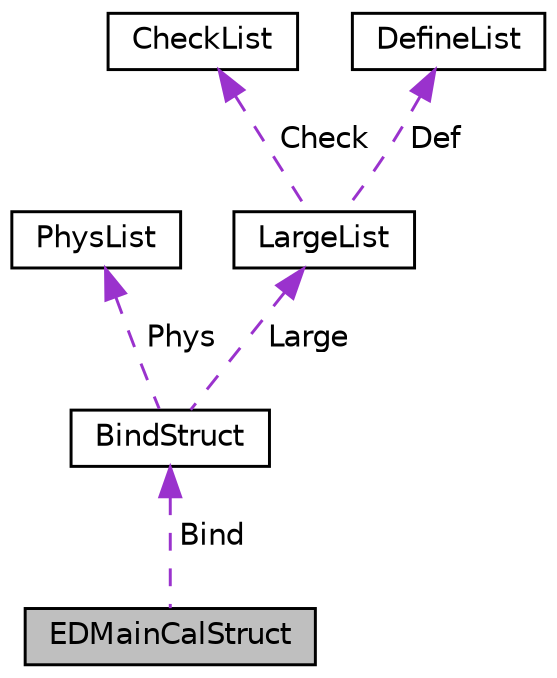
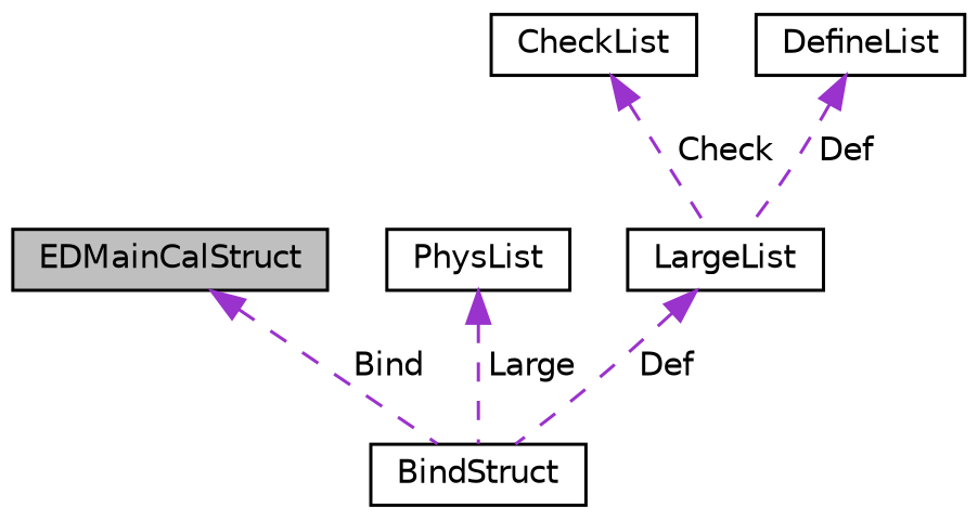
  digraph {
    node [color=black fillcolor=white fontname=Helvetica fontsize=10 shape=record style=filled]
    edge [color=darkorchid3 dir=back fontname=Helvetica fontsize=10 labelfontname=Helvetica labelfontsize=10 style=dashed]
    n1 [fillcolor=grey75 fontcolor=black height=0.2 label=EDMainCalStruct width=0.4]
    n2 [height=0.2 label=BindStruct width=0.4]
    n3 [height=0.2 label=PhysList width=0.4]
    n4 [height=0.2 label=LargeList width=0.4]
    n5 [height=0.2 label=CheckList width=0.4]
    n6 [height=0.2 label=DefineList width=0.4]
-   n2 -> n1 [label=" Bind"]
-   n3 -> n2 [label=" Phys"]
-   n4 -> n2 [label=" Large"]
+   n1 -> n2 [label=" Bind"]
+   n3 -> n2 [label=" Large"]
+   n4 -> n2 [label=" Def"]
    n5 -> n4 [label=" Check"]
    n6 -> n4 [label=" Def"]
  }
